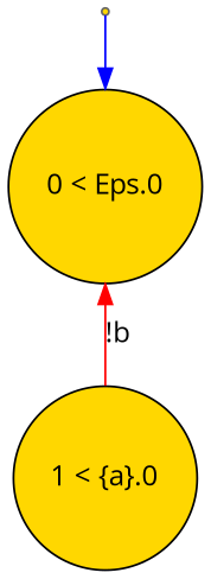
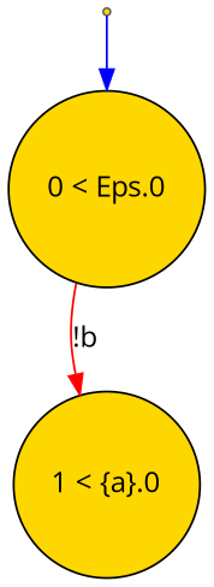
  digraph {
    fontname="Open Sans"
    node [shape=circle style=filled fillcolor=gold color=black fontname="Open Sans"]
    edge [fontname="Open Sans"]
    ENTRY [shape=point color=gray40]
    n2 [label="0 < Eps.0\n"]
    n3 [label="1 < {a}.0\n"]
    ENTRY -> n2 [color=blue]
-   n3 -> n2 [label="!b" color=red]
+   n2 -> n3 [label="!b" color=red]
  }
